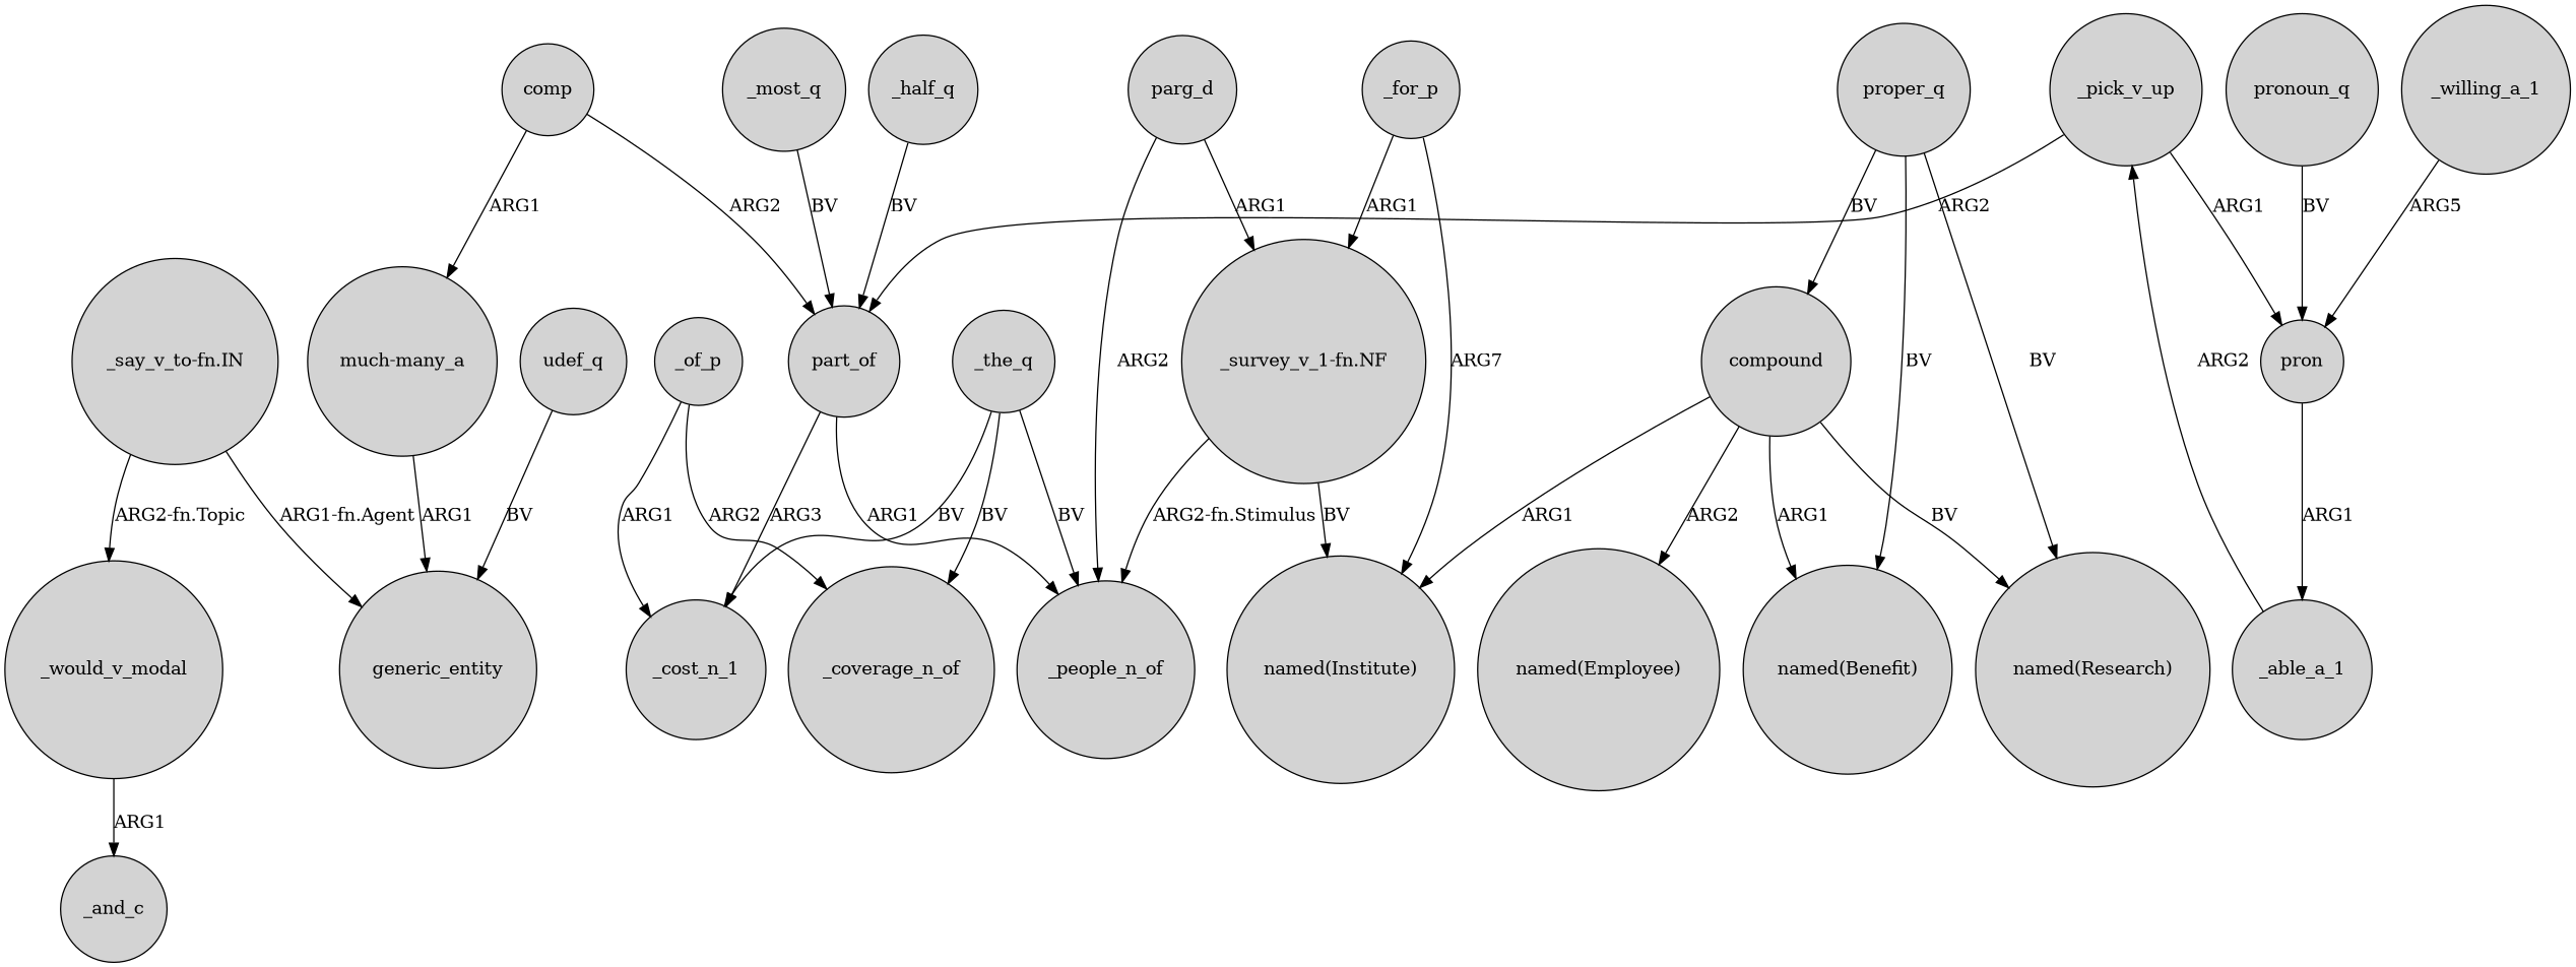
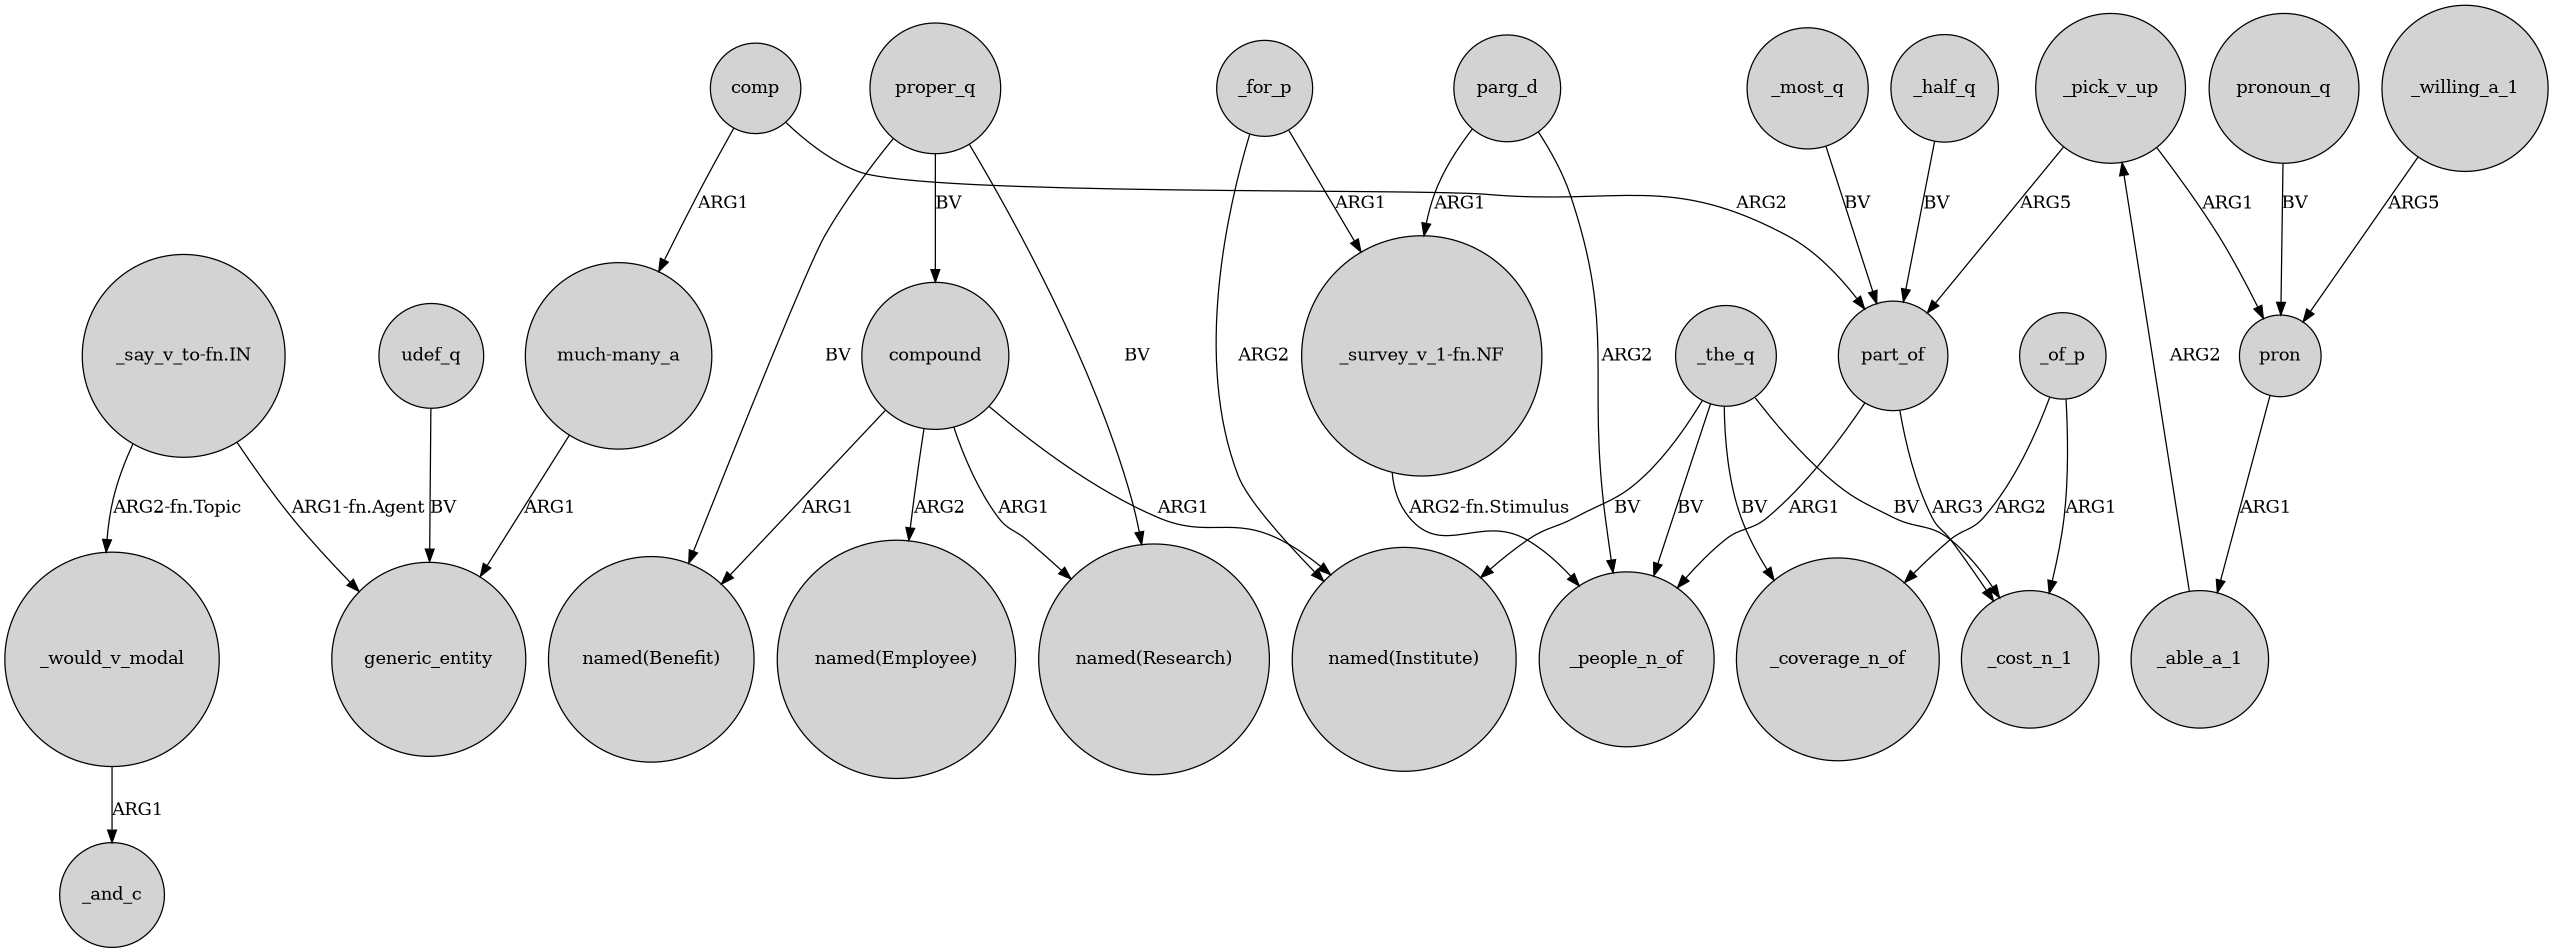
  digraph {
    node [shape=circle style=filled]
    "_say_v_to-fn.IN"
    _would_v_modal
    generic_entity
    _and_c
    compound
    "named(Employee)"
    "named(Institute)"
    "named(Benefit)"
    "named(Research)"
    udef_q
    "much-many_a"
    comp
    part_of
    _cost_n_1
    _people_n_of
    _pick_v_up
    pron
    _able_a_1
    proper_q
    parg_d
    "_survey_v_1-fn.NF"
    _the_q
    _coverage_n_of
    _of_p
    pronoun_q
    _willing_a_1
    _half_q
    _most_q
    _for_p
    "_say_v_to-fn.IN" -> _would_v_modal [label="ARG2-fn.Topic"]
    "_say_v_to-fn.IN" -> generic_entity [label="ARG1-fn.Agent"]
    _would_v_modal -> _and_c [label=ARG1]
    compound -> "named(Employee)" [label=ARG2]
    compound -> "named(Institute)" [label=ARG1]
    compound -> "named(Benefit)" [label=ARG1]
-   compound -> "named(Research)" [label=BV]
+   compound -> "named(Research)" [label=ARG1]
    udef_q -> generic_entity [label=BV]
    "much-many_a" -> generic_entity [label=ARG1]
    comp -> "much-many_a" [label=ARG1]
    comp -> part_of [label=ARG2]
    part_of -> _cost_n_1 [label=ARG3]
    part_of -> _people_n_of [label=ARG1]
-   _pick_v_up -> part_of [label=ARG2]
+   _pick_v_up -> part_of [label=ARG5]
    _pick_v_up -> pron [label=ARG1]
    pron -> _able_a_1 [label=ARG1]
    _able_a_1 -> _pick_v_up [label=ARG2]
    proper_q -> compound [label=BV]
    proper_q -> "named(Benefit)" [label=BV]
    proper_q -> "named(Research)" [label=BV]
    parg_d -> _people_n_of [label=ARG2]
    parg_d -> "_survey_v_1-fn.NF" [label=ARG1]
    "_survey_v_1-fn.NF" -> _people_n_of [label="ARG2-fn.Stimulus"]
-   "_survey_v_1-fn.NF" -> "named(Institute)" [label=BV]
+   _the_q -> "named(Institute)" [label=BV]
    _the_q -> _cost_n_1 [label=BV]
    _the_q -> _people_n_of [label=BV]
    _the_q -> _coverage_n_of [label=BV]
    _of_p -> _cost_n_1 [label=ARG1]
    _of_p -> _coverage_n_of [label=ARG2]
    pronoun_q -> pron [label=BV]
    _willing_a_1 -> pron [label=ARG5]
    _half_q -> part_of [label=BV]
    _most_q -> part_of [label=BV]
-   _for_p -> "named(Institute)" [label=ARG7]
+   _for_p -> "named(Institute)" [label=ARG2]
    _for_p -> "_survey_v_1-fn.NF" [label=ARG1]
  }
